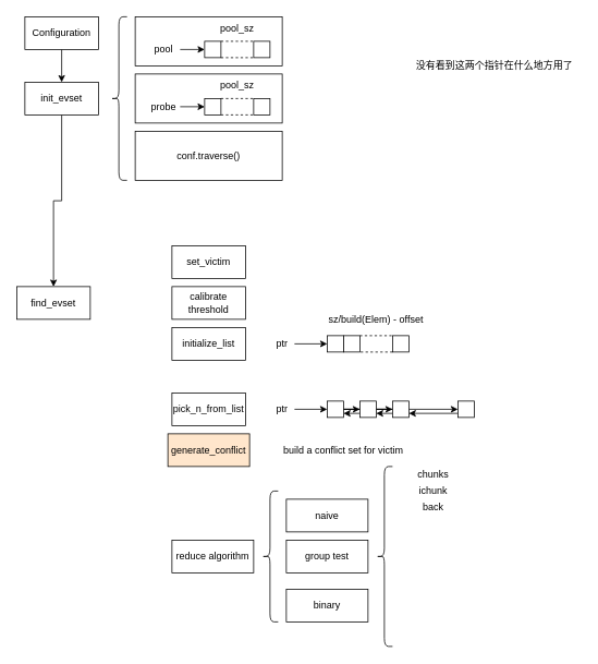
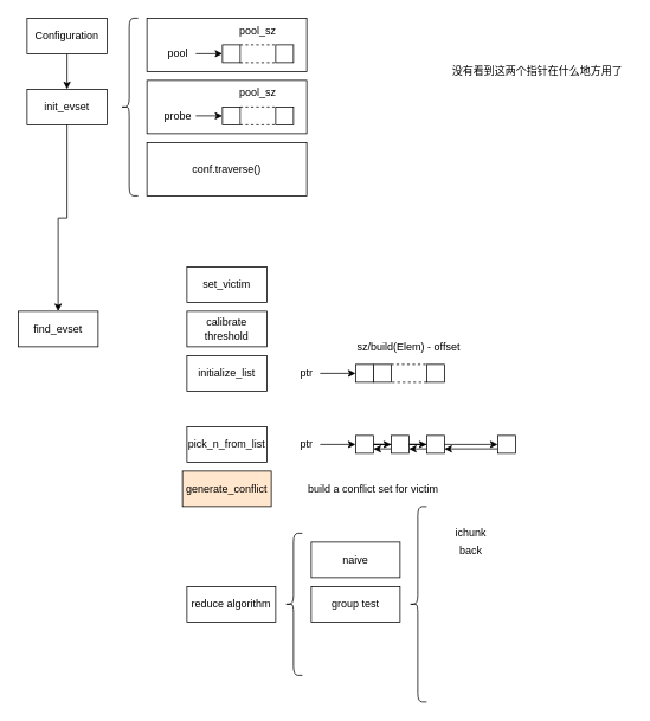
  <mxCell id="0" />
  <mxCell id="1" parent="0" />
  <mxCell id="2" value="" style="rounded=0;whiteSpace=wrap;html=1;" vertex="1" parent="1"><mxGeometry x="165" y="20" width="180" height="60" as="geometry" /></mxCell>
  <mxCell id="3" style="edgeStyle=orthogonalEdgeStyle;rounded=0;orthogonalLoop=1;jettySize=auto;html=1;exitX=0.5;exitY=1;exitDx=0;exitDy=0;" edge="1" parent="1" source="4" target="6"><mxGeometry relative="1" as="geometry" /></mxCell>
  <mxCell id="4" value="Configuration" style="rounded=0;whiteSpace=wrap;html=1;" vertex="1" parent="1"><mxGeometry x="30" y="20" width="90" height="40" as="geometry" /></mxCell>
  <mxCell id="5" style="edgeStyle=orthogonalEdgeStyle;rounded=0;orthogonalLoop=1;jettySize=auto;html=1;entryX=0.5;entryY=0;entryDx=0;entryDy=0;" edge="1" parent="1" source="6" target="24"><mxGeometry relative="1" as="geometry" /></mxCell>
  <mxCell id="6" value="init_evset" style="rounded=0;whiteSpace=wrap;html=1;" vertex="1" parent="1"><mxGeometry x="30" y="100" width="90" height="40" as="geometry" /></mxCell>
  <mxCell id="7" value="pool_sz" style="text;html=1;strokeColor=none;fillColor=none;align=center;verticalAlign=middle;whiteSpace=wrap;rounded=0;" vertex="1" parent="1"><mxGeometry x="270" y="24" width="40" height="20" as="geometry" /></mxCell>
  <mxCell id="8" value="" style="rounded=0;whiteSpace=wrap;html=1;" vertex="1" parent="1"><mxGeometry x="250" y="50" width="20" height="20" as="geometry" /></mxCell>
  <mxCell id="9" value="" style="rounded=0;whiteSpace=wrap;html=1;" vertex="1" parent="1"><mxGeometry x="310" y="50" width="20" height="20" as="geometry" /></mxCell>
  <mxCell id="10" value="" style="endArrow=none;dashed=1;html=1;entryX=0;entryY=0;entryDx=0;entryDy=0;" edge="1" parent="1" target="9"><mxGeometry width="50" height="50" relative="1" as="geometry"><mxPoint x="270" y="50" as="sourcePoint" /><mxPoint x="320" y="0" as="targetPoint" /></mxGeometry></mxCell>
  <mxCell id="11" value="" style="endArrow=none;dashed=1;html=1;entryX=0;entryY=1;entryDx=0;entryDy=0;" edge="1" parent="1" target="9"><mxGeometry width="50" height="50" relative="1" as="geometry"><mxPoint x="270" y="70" as="sourcePoint" /><mxPoint x="320" y="20" as="targetPoint" /></mxGeometry></mxCell>
  <mxCell id="12" style="edgeStyle=orthogonalEdgeStyle;rounded=0;orthogonalLoop=1;jettySize=auto;html=1;exitX=1;exitY=0.5;exitDx=0;exitDy=0;entryX=0;entryY=0.5;entryDx=0;entryDy=0;" edge="1" parent="1" source="13" target="8"><mxGeometry relative="1" as="geometry" /></mxCell>
  <mxCell id="13" value="pool" style="text;html=1;strokeColor=none;fillColor=none;align=center;verticalAlign=middle;whiteSpace=wrap;rounded=0;" vertex="1" parent="1"><mxGeometry x="180" y="50" width="40" height="20" as="geometry" /></mxCell>
  <mxCell id="14" value="" style="rounded=0;whiteSpace=wrap;html=1;" vertex="1" parent="1"><mxGeometry x="165" y="90" width="180" height="60" as="geometry" /></mxCell>
  <mxCell id="15" value="pool_sz" style="text;html=1;strokeColor=none;fillColor=none;align=center;verticalAlign=middle;whiteSpace=wrap;rounded=0;" vertex="1" parent="1"><mxGeometry x="270" y="94" width="40" height="20" as="geometry" /></mxCell>
  <mxCell id="16" value="" style="rounded=0;whiteSpace=wrap;html=1;" vertex="1" parent="1"><mxGeometry x="250" y="120" width="20" height="20" as="geometry" /></mxCell>
  <mxCell id="17" value="" style="rounded=0;whiteSpace=wrap;html=1;" vertex="1" parent="1"><mxGeometry x="310" y="120" width="20" height="20" as="geometry" /></mxCell>
  <mxCell id="18" value="" style="endArrow=none;dashed=1;html=1;entryX=0;entryY=0;entryDx=0;entryDy=0;" edge="1" parent="1" target="17"><mxGeometry width="50" height="50" relative="1" as="geometry"><mxPoint x="270" y="120" as="sourcePoint" /><mxPoint x="320" y="70" as="targetPoint" /></mxGeometry></mxCell>
  <mxCell id="19" value="" style="endArrow=none;dashed=1;html=1;entryX=0;entryY=1;entryDx=0;entryDy=0;" edge="1" parent="1" target="17"><mxGeometry width="50" height="50" relative="1" as="geometry"><mxPoint x="270" y="140" as="sourcePoint" /><mxPoint x="320" y="90" as="targetPoint" /></mxGeometry></mxCell>
  <mxCell id="20" style="edgeStyle=orthogonalEdgeStyle;rounded=0;orthogonalLoop=1;jettySize=auto;html=1;exitX=1;exitY=0.5;exitDx=0;exitDy=0;entryX=0;entryY=0.5;entryDx=0;entryDy=0;" edge="1" parent="1" source="21" target="16"><mxGeometry relative="1" as="geometry" /></mxCell>
  <mxCell id="21" value="probe" style="text;html=1;strokeColor=none;fillColor=none;align=center;verticalAlign=middle;whiteSpace=wrap;rounded=0;" vertex="1" parent="1"><mxGeometry x="180" y="120" width="40" height="20" as="geometry" /></mxCell>
  <mxCell id="22" value="conf.traverse()" style="rounded=0;whiteSpace=wrap;html=1;" vertex="1" parent="1"><mxGeometry x="165" y="160" width="180" height="60" as="geometry" /></mxCell>
  <mxCell id="23" value="" style="shape=curlyBracket;whiteSpace=wrap;html=1;rounded=1;" vertex="1" parent="1"><mxGeometry x="135" y="20" width="20" height="200" as="geometry" /></mxCell>
  <mxCell id="24" value="find_evset" style="rounded=0;whiteSpace=wrap;html=1;" vertex="1" parent="1"><mxGeometry x="20" y="350" width="90" height="40" as="geometry" /></mxCell>
  <mxCell id="25" value="set_victim" style="rounded=0;whiteSpace=wrap;html=1;" vertex="1" parent="1"><mxGeometry x="210" y="300" width="90" height="40" as="geometry" /></mxCell>
  <mxCell id="26" value="calibrate threshold" style="rounded=0;whiteSpace=wrap;html=1;" vertex="1" parent="1"><mxGeometry x="210" y="350" width="90" height="40" as="geometry" /></mxCell>
  <mxCell id="27" value="initialize_list" style="rounded=0;whiteSpace=wrap;html=1;" vertex="1" parent="1"><mxGeometry x="210" y="400" width="90" height="40" as="geometry" /></mxCell>
  <mxCell id="28" value="" style="rounded=0;whiteSpace=wrap;html=1;" vertex="1" parent="1"><mxGeometry x="400" y="410" width="20" height="20" as="geometry" /></mxCell>
  <mxCell id="29" value="" style="rounded=0;whiteSpace=wrap;html=1;" vertex="1" parent="1"><mxGeometry x="420" y="410" width="20" height="20" as="geometry" /></mxCell>
  <mxCell id="30" value="" style="rounded=0;whiteSpace=wrap;html=1;" vertex="1" parent="1"><mxGeometry x="480" y="410" width="20" height="20" as="geometry" /></mxCell>
  <mxCell id="31" value="" style="endArrow=none;dashed=1;html=1;entryX=0;entryY=0;entryDx=0;entryDy=0;" edge="1" parent="1" target="30"><mxGeometry width="50" height="50" relative="1" as="geometry"><mxPoint x="440" y="410" as="sourcePoint" /><mxPoint x="490" y="360" as="targetPoint" /></mxGeometry></mxCell>
  <mxCell id="32" value="" style="endArrow=none;dashed=1;html=1;exitX=0;exitY=1;exitDx=0;exitDy=0;" edge="1" parent="1" source="30"><mxGeometry width="50" height="50" relative="1" as="geometry"><mxPoint x="390" y="480" as="sourcePoint" /><mxPoint x="440" y="430" as="targetPoint" /></mxGeometry></mxCell>
  <mxCell id="33" style="edgeStyle=orthogonalEdgeStyle;rounded=0;orthogonalLoop=1;jettySize=auto;html=1;entryX=0;entryY=0.5;entryDx=0;entryDy=0;" edge="1" parent="1" source="34" target="28"><mxGeometry relative="1" as="geometry" /></mxCell>
  <mxCell id="34" value="ptr" style="text;html=1;strokeColor=none;fillColor=none;align=center;verticalAlign=middle;whiteSpace=wrap;rounded=0;" vertex="1" parent="1"><mxGeometry x="330" y="410" width="30" height="20" as="geometry" /></mxCell>
  <mxCell id="35" value="sz/build(Elem) - offset" style="text;html=1;strokeColor=none;fillColor=none;align=center;verticalAlign=middle;whiteSpace=wrap;rounded=0;" vertex="1" parent="1"><mxGeometry x="380" y="380" width="160" height="20" as="geometry" /></mxCell>
  <mxCell id="36" value="pick_n_from_list" style="rounded=0;whiteSpace=wrap;html=1;" vertex="1" parent="1"><mxGeometry x="210" y="480" width="90" height="40" as="geometry" /></mxCell>
  <mxCell id="37" style="edgeStyle=orthogonalEdgeStyle;rounded=0;orthogonalLoop=1;jettySize=auto;html=1;entryX=0;entryY=0.5;entryDx=0;entryDy=0;" edge="1" parent="1" source="38" target="40"><mxGeometry relative="1" as="geometry" /></mxCell>
  <mxCell id="38" value="ptr" style="text;html=1;strokeColor=none;fillColor=none;align=center;verticalAlign=middle;whiteSpace=wrap;rounded=0;" vertex="1" parent="1"><mxGeometry x="330" y="490" width="30" height="20" as="geometry" /></mxCell>
  <mxCell id="39" style="edgeStyle=orthogonalEdgeStyle;rounded=0;orthogonalLoop=1;jettySize=auto;html=1;entryX=0;entryY=0.5;entryDx=0;entryDy=0;" edge="1" parent="1" source="40" target="43"><mxGeometry relative="1" as="geometry" /></mxCell>
  <mxCell id="40" value="" style="rounded=0;whiteSpace=wrap;html=1;" vertex="1" parent="1"><mxGeometry x="400" y="490" width="20" height="20" as="geometry" /></mxCell>
  <mxCell id="41" style="edgeStyle=orthogonalEdgeStyle;rounded=0;orthogonalLoop=1;jettySize=auto;html=1;entryX=0;entryY=0.5;entryDx=0;entryDy=0;" edge="1" parent="1" source="43" target="46"><mxGeometry relative="1" as="geometry" /></mxCell>
  <mxCell id="42" style="edgeStyle=orthogonalEdgeStyle;rounded=0;orthogonalLoop=1;jettySize=auto;html=1;exitX=0;exitY=0.75;exitDx=0;exitDy=0;entryX=1;entryY=0.75;entryDx=0;entryDy=0;" edge="1" parent="1" source="43" target="40"><mxGeometry relative="1" as="geometry" /></mxCell>
  <mxCell id="43" value="" style="rounded=0;whiteSpace=wrap;html=1;" vertex="1" parent="1"><mxGeometry x="440" y="490" width="20" height="20" as="geometry" /></mxCell>
  <mxCell id="44" style="edgeStyle=orthogonalEdgeStyle;rounded=0;orthogonalLoop=1;jettySize=auto;html=1;entryX=0;entryY=0.5;entryDx=0;entryDy=0;" edge="1" parent="1" source="46" target="48"><mxGeometry relative="1" as="geometry" /></mxCell>
  <mxCell id="45" style="edgeStyle=orthogonalEdgeStyle;rounded=0;orthogonalLoop=1;jettySize=auto;html=1;exitX=0;exitY=0.75;exitDx=0;exitDy=0;entryX=1;entryY=0.75;entryDx=0;entryDy=0;" edge="1" parent="1" source="46" target="43"><mxGeometry relative="1" as="geometry" /></mxCell>
  <mxCell id="46" value="" style="rounded=0;whiteSpace=wrap;html=1;" vertex="1" parent="1"><mxGeometry x="480" y="490" width="20" height="20" as="geometry" /></mxCell>
  <mxCell id="47" style="edgeStyle=orthogonalEdgeStyle;rounded=0;orthogonalLoop=1;jettySize=auto;html=1;exitX=0;exitY=0.75;exitDx=0;exitDy=0;entryX=1;entryY=0.75;entryDx=0;entryDy=0;" edge="1" parent="1" source="48" target="46"><mxGeometry relative="1" as="geometry" /></mxCell>
  <mxCell id="48" value="" style="rounded=0;whiteSpace=wrap;html=1;" vertex="1" parent="1"><mxGeometry x="560" y="490" width="20" height="20" as="geometry" /></mxCell>
  <mxCell id="49" value="generate_conflict" style="rounded=0;whiteSpace=wrap;html=1;fillColor=#ffe6cc;" vertex="1" parent="1"><mxGeometry x="205" y="530" width="100" height="40" as="geometry" /></mxCell>
  <mxCell id="50" value="build a conflict set for victim" style="text;html=1;strokeColor=none;fillColor=none;align=center;verticalAlign=middle;whiteSpace=wrap;rounded=0;" vertex="1" parent="1"><mxGeometry x="330" y="540" width="180" height="20" as="geometry" /></mxCell>
  <mxCell id="51" value="" style="shape=image;html=1;verticalAlign=top;verticalLabelPosition=bottom;labelBackgroundColor=#ffffff;imageAspect=0;aspect=fixed;image=https://cdn2.iconfinder.com/data/icons/font-awesome/1792/question-128.png" vertex="1" parent="1"><mxGeometry x="346" y="20" width="128" height="128" as="geometry" /></mxCell>
  <mxCell id="52" value="没有看到这两个指针在什么地方用了" style="text;html=1;strokeColor=none;fillColor=none;align=center;verticalAlign=middle;whiteSpace=wrap;rounded=0;" vertex="1" parent="1"><mxGeometry x="500" y="70" width="210" height="20" as="geometry" /></mxCell>
  <mxCell id="53" value="reduce algorithm" style="rounded=0;whiteSpace=wrap;html=1;" vertex="1" parent="1"><mxGeometry x="210" y="660" width="100" height="40" as="geometry" /></mxCell>
  <mxCell id="54" value="group test" style="rounded=0;whiteSpace=wrap;html=1;" vertex="1" parent="1"><mxGeometry x="350" y="660" width="100" height="40" as="geometry" /></mxCell>
  <mxCell id="55" value="naive" style="rounded=0;whiteSpace=wrap;html=1;" vertex="1" parent="1"><mxGeometry x="350" y="610" width="100" height="40" as="geometry" /></mxCell>
- <mxCell id="56" value="binary" style="rounded=0;whiteSpace=wrap;html=1;" vertex="1" parent="1"><mxGeometry x="350" y="720" width="100" height="40" as="geometry" /></mxCell>
  <mxCell id="57" value="" style="shape=curlyBracket;whiteSpace=wrap;html=1;rounded=1;" vertex="1" parent="1"><mxGeometry x="320" y="600" width="20" height="160" as="geometry" /></mxCell>
  <mxCell id="58" value="" style="shape=curlyBracket;whiteSpace=wrap;html=1;rounded=1;" vertex="1" parent="1"><mxGeometry x="460" y="570" width="20" height="220" as="geometry" /></mxCell>
- <mxCell id="59" value="chunks" style="text;html=1;strokeColor=none;fillColor=none;align=center;verticalAlign=middle;whiteSpace=wrap;rounded=0;" vertex="1" parent="1"><mxGeometry x="500" y="570" width="60" height="20" as="geometry" /></mxCell>
  <mxCell id="60" value="ichunk" style="text;html=1;strokeColor=none;fillColor=none;align=center;verticalAlign=middle;whiteSpace=wrap;rounded=0;" vertex="1" parent="1"><mxGeometry x="500" y="590" width="60" height="20" as="geometry" /></mxCell>
  <mxCell id="61" value="back" style="text;html=1;strokeColor=none;fillColor=none;align=center;verticalAlign=middle;whiteSpace=wrap;rounded=0;" vertex="1" parent="1"><mxGeometry x="500" y="610" width="60" height="20" as="geometry" /></mxCell>
